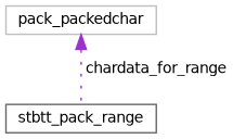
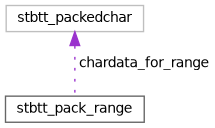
  digraph {
    node [fillcolor=white fontname=Helvetica fontsize=10 shape=box style=filled]
    n1 [color=gray40 fontcolor=black height=0.2 label=stbtt_pack_range width=0.4]
-   n2 [color=grey75 height=0.2 label=pack_packedchar width=0.4]
+   n2 [color=grey75 height=0.2 label=stbtt_packedchar width=0.4]
    n2 -> n1 [color=darkorchid3 dir=back fontname=Helvetica fontsize=10 label=" chardata_for_range" labelfontname=Helvetica labelfontsize=10 style=dotted]
  }
